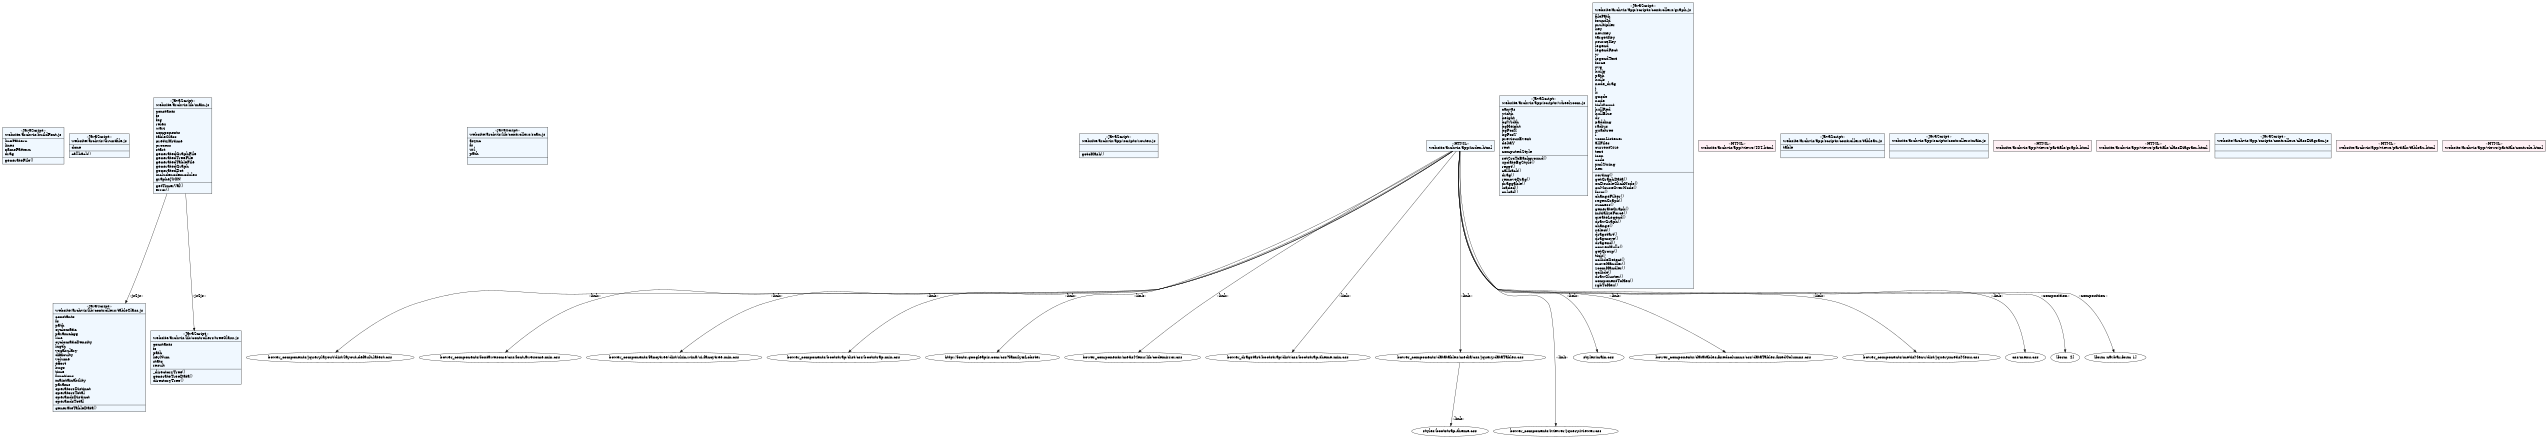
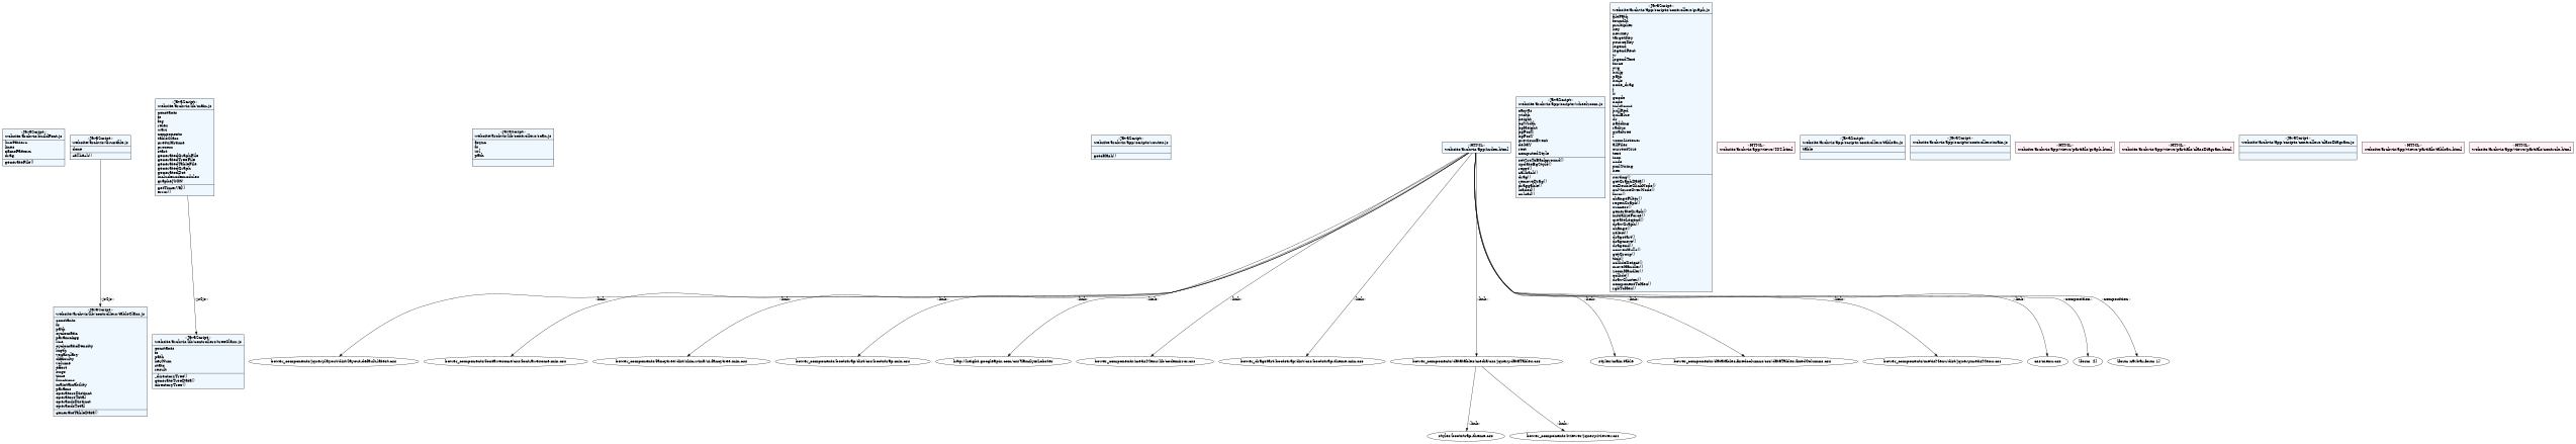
  digraph {
    node [shape=record style=filled]
    n1 [fillcolor=aliceblue label="{&laquo;JavaScript»\nwebsite/archvis/buildFont.js|linePattern\llines\lnamePattern\ldrag\l|generateFile()\l}"]
    n2 [fillcolor=aliceblue label="{&laquo;JavaScript»\nwebsite/archvis/Gruntfile.js|done\l|callback()\l}"]
    n3 [fillcolor=aliceblue label="{&laquo;JavaScript»\nwebsite/archvis/lib/controllers/treeClass.js|constants\lfs\lpath\lkeyNum\lstats\lresult\l|_directoryTree()\lgenerateTreeData()\ldirectoryTree()\l}"]
    n4 [fillcolor=aliceblue label="{&laquo;JavaScript»\nwebsite/archvis/lib/controllers/scan.js|async\lfs\lurl\lpath\l|\l}"]
    n5 [fillcolor=aliceblue label="{&laquo;JavaScript»\nwebsite/archvis/app/scripts/routes.js|\l|gotoHash()\l}"]
    n6 [fillcolor=aliceblue label="{&laquo;JavaScript»\nwebsite/archvis/lib/controllers/tableClass.js|constants\lfs\lpath\lcyclomatic\lparamsAgg\lline\lcyclomaticDensity\llngth\lvocabulary\ldifficulty\lvolume\leffort\lbugs\ltime\lfunctions\lmaintainability\lparams\loperatorsDistinct\loperatorsTotal\loperandsDistinct\loperandsTotal\l|generateTableData()\l}"]
    n7 [fillcolor=aliceblue label="{&laquo;JavaScript»\nwebsite/archvis/lib/main.js|constants\lfs\lfsg\lrelex\lwavi\lcomponents\ltableClass\lprettyHrtime\lprocess\lstart\lgeneratedGraphFile\lgeneratedTreeFile\lgeneratedTableFile\lgeneratedGraph\lgeneratedDot\lincludenodemodules\lgrapheJSON\l|getTimerVal()\lerror()\l}"]
    n8 [fillcolor=aliceblue label="{&laquo;HTML»\nwebsite/archvis/app/index.html}"]
    "bower_components/jquery.layout/dist/layout-default-latest.css" [shape="" style=""]
    "bower_components/fontawesome/css/font-awesome.min.css" [shape="" style=""]
    "bower_components/fancytree/dist/skin-win8/ui.fancytree.min.css" [shape="" style=""]
    "bower_components/bootstrap/dist/css/bootstrap.min.css" [shape="" style=""]
-   "http://fonts.googleapis.com/css?family=Lobster" [shape="" style=""]
+   "http://fonts.googleapis.com/css?family=Lobster" [label="http://height.googleapis.com/css?family=Lobster" shape="" style=""]
    n14 [label="bower_components/metisMenu/lib/codemirror.css" shape="" style=""]
    n15 [label="bower_dragstart/bootstrap/dist/css/bootstrap-theme.min.css" shape="" style=""]
    "bower_components/datatables/media/css/jquery.dataTables.css" [shape="" style=""]
    "bower_components/iviewer/jquery.iviewer.css" [shape="" style=""]
-   "styles/main.css" [shape="" style=""]
+   "styles/main.css" [label="styles/main.table" shape="" style=""]
    "bower_components/datatables-fixedcolumns/css/dataTables.fixedColumns.css" [shape="" style=""]
    "bower_components/metisMenu/dist/jquery.metisMenu.css" [shape="" style=""]
    n21 [label="css/menu.css" shape="" style=""]
    "[form  2]" [shape="" style=""]
    "[form navbar-form 1]" [shape="" style=""]
    "styles/bootstrap-theme.css" [shape="" style=""]
    n25 [fillcolor=aliceblue label="{&laquo;JavaScript»\nwebsite/archvis/app/scripts/wheelzoom.js|canvas\lwidth\lheight\lbgWidth\lbgHeight\lbgPosX\lbgPosY\lpreviousEvent\ldeltaY\lrect\lcomputedStyle\l|setSrcToBackground()\lupdateBgStyle()\lreset()\lcallback()\ldrag()\lremoveDrag()\ldraggable()\lloaded()\lonload()\l}"]
    n26 [fillcolor=aliceblue label="{&laquo;JavaScript»\nwebsite/archvis/app/scripts/controllers/graph.js|filePath\lfoundId\lmultiplier\lkey\lnewKey\ltargetKey\lsourceKey\llegend\llegendRect\lw\llegendText\lforce\lsvg\lhullg\lpath\lhulls\lnode_drag\li\lk\lgnode\lnode\ltickCount\lhullRed\lhullBlue\ldr\lpadding\lradius\lquadtree\ll\lzoomListener\lallFiles\lcurrentSize\ltext\licon\lcode\lxmlString\lhex\l|sorting()\lgetGraphData()\lonDoubleClickNode()\lonMouseOverNode()\lform()\lchangeFilter()\lregenGraph()\lsuccess()\lgenerateGraph()\linitializeForce()\lcreateLegend()\ldrawGraph()\lchange()\lselect()\ldragstart()\ldragmove()\ldragend()\lconvexHulls()\lgetGroup()\ltick()\lcollideDetect()\lmoveHandler()\lzoomHandler()\lcollide()\ldrawCluster()\lcomponentToHex()\lrgbToHex()\l}"]
    n27 [fillcolor=lavenderblush label="{&laquo;HTML»\nwebsite/archvis/app/views/404.html}"]
    n28 [fillcolor=aliceblue label="{&laquo;JavaScript»\nwebsite/archvis/app/scripts/controllers/tableau.js|table\l|\l}"]
    n29 [fillcolor=aliceblue label="{&laquo;JavaScript»\nwebsite/archvis/app/scripts/controllers/main.js|\l|\l}"]
    n30 [fillcolor=lavenderblush label="{&laquo;HTML»\nwebsite/archvis/app/views/partials/graph.html}"]
    n31 [fillcolor=lavenderblush label="{&laquo;HTML»\nwebsite/archvis/app/views/partials/classDiagram.html}"]
    n32 [fillcolor=aliceblue label="{&laquo;JavaScript»\nwebsite/archvis/app/scripts/controllers/classDiagram.js|\l|\l}"]
    n33 [fillcolor=lavenderblush label="{&laquo;HTML»\nwebsite/archvis/app/views/partials/tableau.html}"]
    n34 [fillcolor=lavenderblush label="{&laquo;HTML»\nwebsite/archvis/app/views/partials/controle.html}"]
    n7 -> n3 [label="«js2js»"]
-   n7 -> n6 [label="«js2js»"]
+   n2 -> n6 [label="«js2js»"]
    n8 -> "bower_components/jquery.layout/dist/layout-default-latest.css" [label="«link»"]
    n8 -> "bower_components/fontawesome/css/font-awesome.min.css" [label="«link»"]
    n8 -> "bower_components/fancytree/dist/skin-win8/ui.fancytree.min.css" [label="«link»"]
    n8 -> "bower_components/bootstrap/dist/css/bootstrap.min.css" [label="«link»"]
    n8 -> "http://fonts.googleapis.com/css?family=Lobster" [label="«link»"]
    n8 -> n14 [label="«link»"]
    n8 -> n15 [label="«link»"]
    n8 -> "bower_components/datatables/media/css/jquery.dataTables.css" [label="«link»"]
-   n8 -> "bower_components/iviewer/jquery.iviewer.css" [label="«link»"]
+   "bower_components/datatables/media/css/jquery.dataTables.css" -> "bower_components/iviewer/jquery.iviewer.css" [label="«link»"]
    n8 -> "styles/main.css" [label="«link»"]
    n8 -> "bower_components/datatables-fixedcolumns/css/dataTables.fixedColumns.css" [label="«link»"]
    n8 -> "bower_components/metisMenu/dist/jquery.metisMenu.css" [label="«link»"]
    n8 -> n21 [label="«link»"]
    n8 -> "[form  2]" [label="«composition»"]
    n8 -> "[form navbar-form 1]" [label="«composition»"]
    "bower_components/datatables/media/css/jquery.dataTables.css" -> "styles/bootstrap-theme.css" [label="«link»"]
  }
